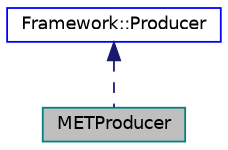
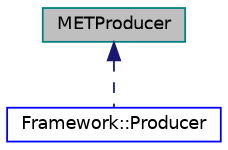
  digraph {
    node [fontname=Helvetica fontsize=10 shape=record style=filled]
    n1 [color=teal fillcolor=grey75 fontcolor=black height=0.2 label=METProducer width=0.4]
    n2 [color=blue fillcolor=white height=0.2 label="Framework::Producer" width=0.4]
-   n2 -> n1 [color=midnightblue dir=back fontname=Helvetica fontsize=10 labelfontname=Helvetica labelfontsize=10 style=dashed]
+   n1 -> n2 [color=midnightblue dir=back fontname=Helvetica fontsize=10 labelfontname=Helvetica labelfontsize=10 style=dashed]
  }
